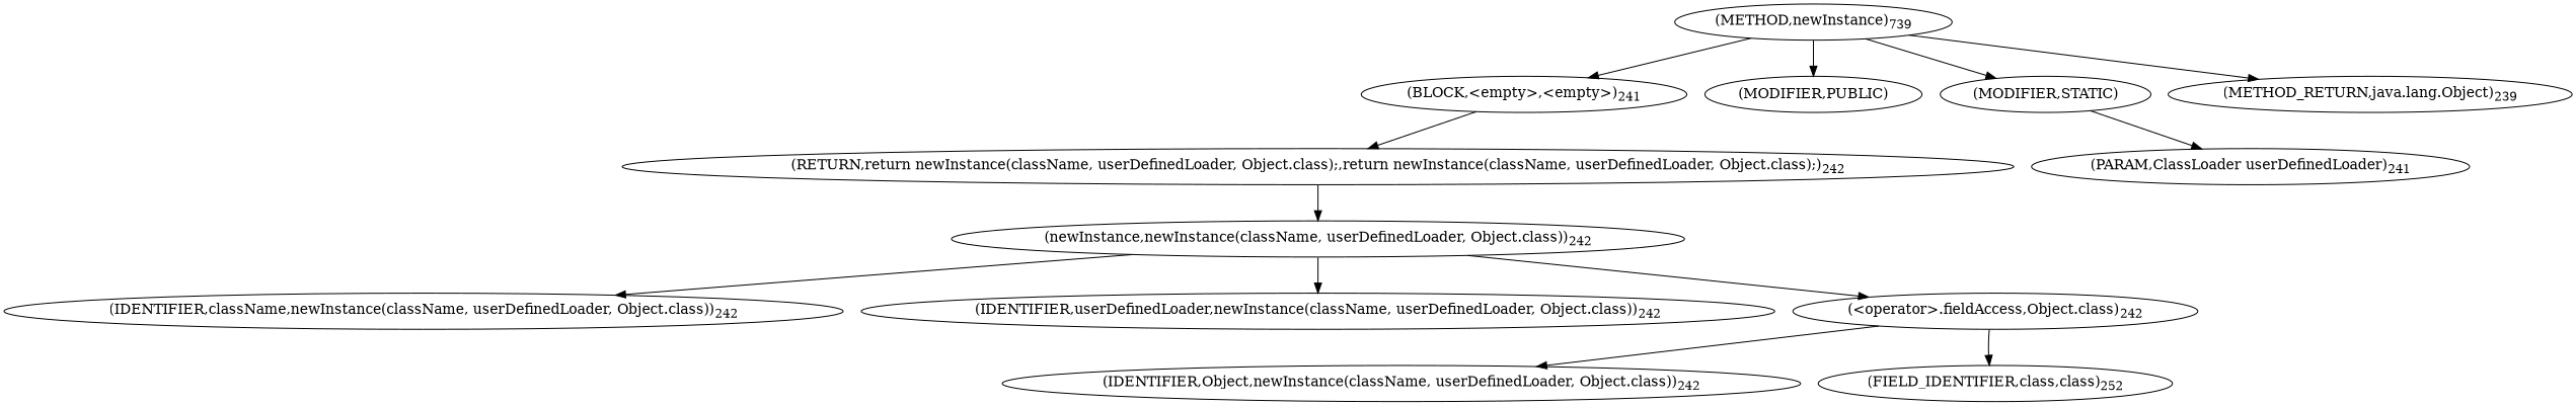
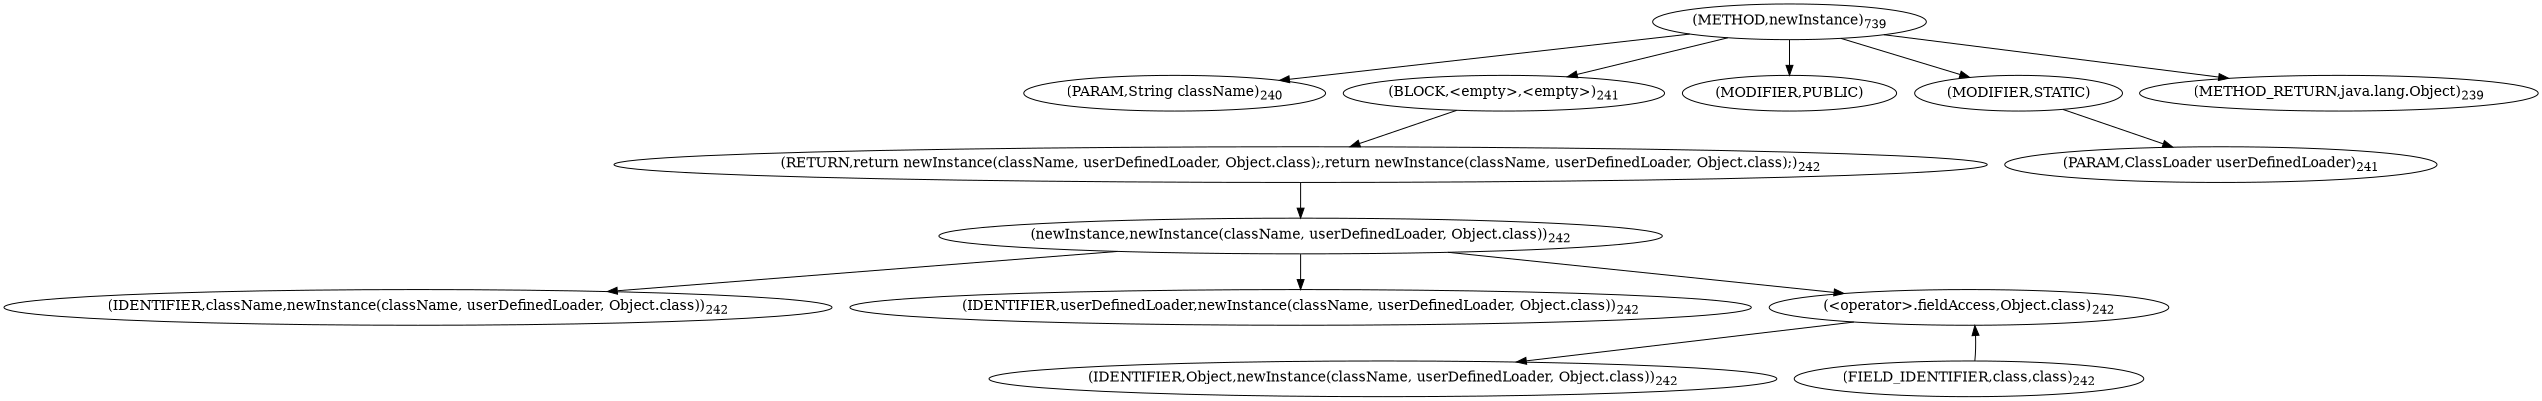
  digraph {
    n1 [label=<(METHOD,newInstance)<SUB>739</SUB>>]
+   n2 [label=<(PARAM,String className)<SUB>240</SUB>>]
    n3 [label=<(BLOCK,&lt;empty&gt;,&lt;empty&gt;)<SUB>241</SUB>>]
    n4 [label=<(MODIFIER,PUBLIC)>]
    n5 [label=<(MODIFIER,STATIC)>]
    n6 [label=<(METHOD_RETURN,java.lang.Object)<SUB>239</SUB>>]
    n7 [label=<(PARAM,ClassLoader userDefinedLoader)<SUB>241</SUB>>]
    n8 [label=<(RETURN,return newInstance(className, userDefinedLoader, Object.class);,return newInstance(className, userDefinedLoader, Object.class);)<SUB>242</SUB>>]
    n9 [label=<(newInstance,newInstance(className, userDefinedLoader, Object.class))<SUB>242</SUB>>]
    n10 [label=<(IDENTIFIER,className,newInstance(className, userDefinedLoader, Object.class))<SUB>242</SUB>>]
    n11 [label=<(IDENTIFIER,userDefinedLoader,newInstance(className, userDefinedLoader, Object.class))<SUB>242</SUB>>]
    n12 [label=<(&lt;operator&gt;.fieldAccess,Object.class)<SUB>242</SUB>>]
    n13 [label=<(IDENTIFIER,Object,newInstance(className, userDefinedLoader, Object.class))<SUB>242</SUB>>]
-   n14 [label=<(FIELD_IDENTIFIER,class,class)<SUB>252</SUB>>]
+   n14 [label=<(FIELD_IDENTIFIER,class,class)<SUB>242</SUB>>]
+   n1 -> n2
    n1 -> n3
    n1 -> n4
    n1 -> n5
    n1 -> n6
    n3 -> n8
    n5 -> n7
    n8 -> n9
    n9 -> n10
    n9 -> n11
    n9 -> n12
    n12 -> n13
-   n12 -> n14
+   n14 -> n12
  }
